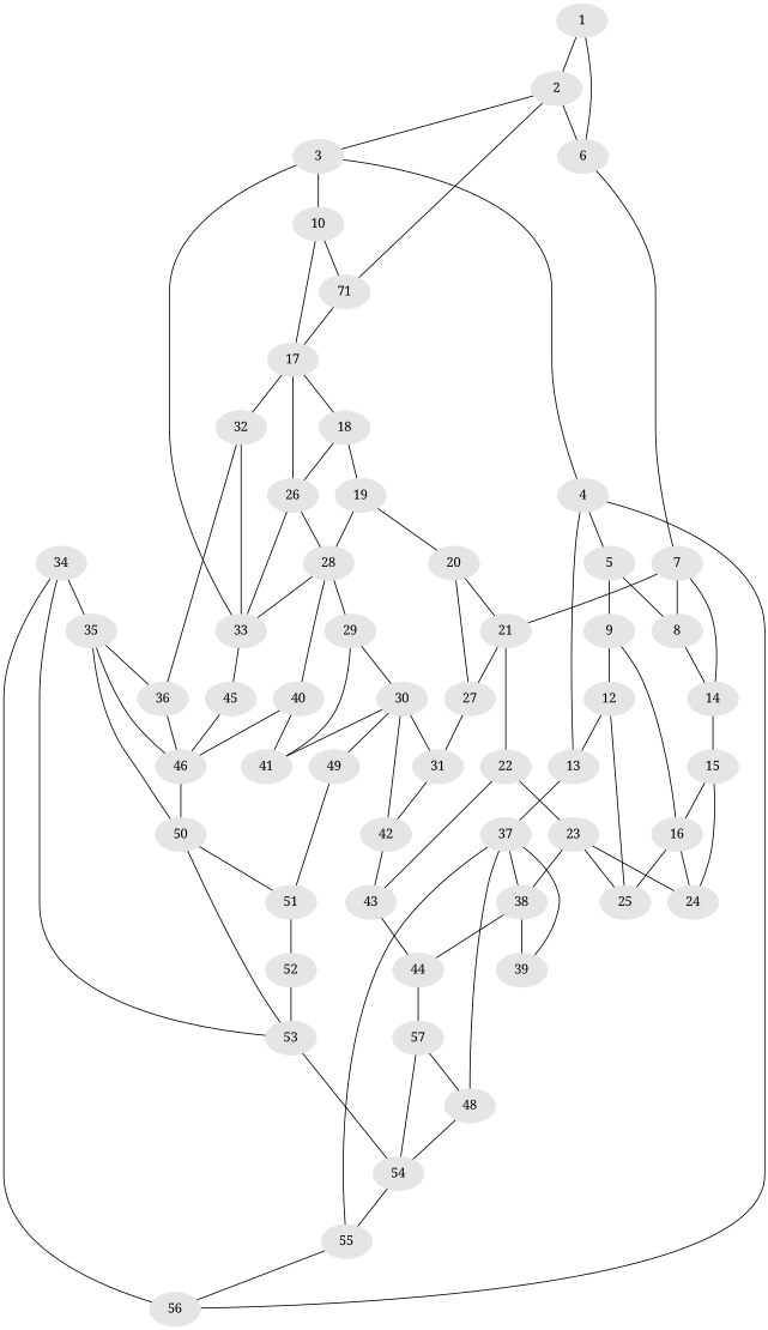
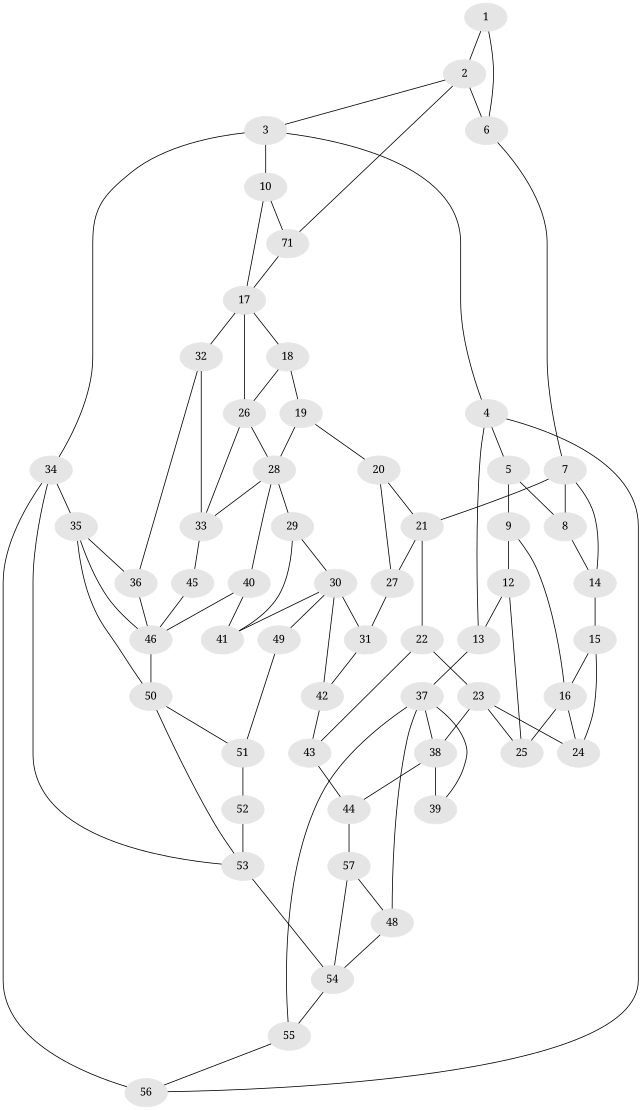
  graph {
    fontname="Noto Serif"
    node [color=gray90 fontname="Noto Serif" style=filled]
    edge [fontname="Noto Serif" weight=1.0]
    1
    2
    6
    3
    n5 [label=71]
    7
    4
    10
    34
    17
    5
    13
    56
    35
    53
    8
    9
    37
    14
    12
    16
    21
    15
    27
    22
    25
    24
    18
    26
    32
    38
    39
    48
    55
    19
    28
    33
    36
    20
    29
    40
    31
    23
    43
    44
    45
    42
    30
    41
    46
    49
    51
    50
    54
    n55 [label=57]
    52
    1 -- 2
    1 -- 6
    2 -- 6 [weight=3.0]
    2 -- 3
    2 -- n5
    6 -- 7 [weight=2.0]
    3 -- 4
    3 -- 10
-   3 -- 33
+   3 -- 34
    n5 -- 17
    7 -- 8
    7 -- 14
    7 -- 21 [weight=2.0]
    4 -- 5
    4 -- 13
    4 -- 56
    10 -- n5
    10 -- 17
    34 -- 56 [weight=2.0]
    34 -- 35 [weight=2.0]
    34 -- 53
    17 -- 18
    17 -- 26
    17 -- 32 [weight=2.0]
    5 -- 8
    5 -- 9 [weight=2.0]
    13 -- 37 [weight=2.0]
    35 -- 36
    35 -- 46
    35 -- 50 [weight=2.0]
    53 -- 54 [weight=2.0]
    8 -- 14
    9 -- 12 [weight=2.0]
    9 -- 16 [weight=2.0]
    37 -- 38
    37 -- 39
    37 -- 48
    37 -- 55
    14 -- 15
    12 -- 13 [weight=2.0]
    12 -- 25
    16 -- 25
    16 -- 24
    21 -- 27
    21 -- 22
    15 -- 16
    15 -- 24
    27 -- 31
    22 -- 23
    22 -- 43
    18 -- 26 [weight=2.0]
    18 -- 19
    26 -- 28
    26 -- 33 [weight=2.0]
    32 -- 33
    32 -- 36
    38 -- 39 [weight=2.0]
    38 -- 44
    48 -- 54
    55 -- 56
    19 -- 28
    19 -- 20
    28 -- 33
    28 -- 29
    28 -- 40
    33 -- 45 [weight=2.0]
    36 -- 46
    20 -- 21
    20 -- 27
    29 -- 30
    29 -- 41
    40 -- 41
    40 -- 46
    31 -- 42
    23 -- 25
    23 -- 24
    23 -- 38 [weight=2.0]
    43 -- 44
    44 -- n55
    45 -- 46
    42 -- 43
    30 -- 31
    30 -- 42
    30 -- 41
    30 -- 49 [weight=2.0]
    46 -- 50
    49 -- 51
    51 -- 52
    50 -- 53
    50 -- 51
    54 -- 55
    n55 -- 48
    n55 -- 54
    52 -- 53 [weight=2.0]
  }
